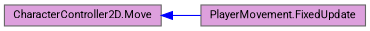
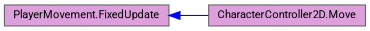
  digraph {
    rankdir=LR
    fontname=Roboto
    node [color=gray40 fillcolor=plum fontname=Roboto fontsize=10 shape=record style=filled]
    n1 [fontcolor=black height=0.2 label="CharacterController2D.Move" width=0.4]
    n2 [height=0.2 label="PlayerMovement.FixedUpdate" width=0.4]
-   n1 -> n2 [color=blue dir=back fontname=Roboto fontsize=10 labelfontname=Helvetica labelfontsize=10 style=solid]
+   n2 -> n1 [color=blue dir=back fontname=Roboto fontsize=10 labelfontname=Helvetica labelfontsize=10 style=solid]
  }
